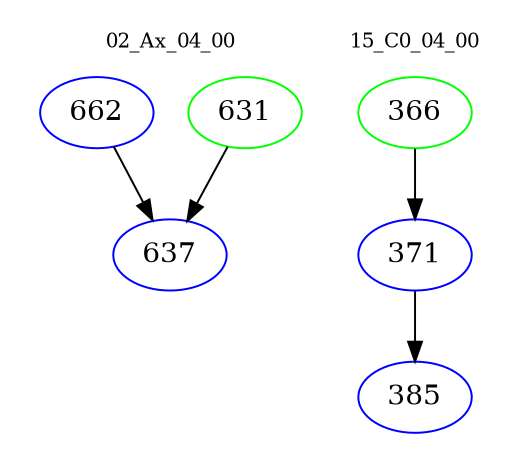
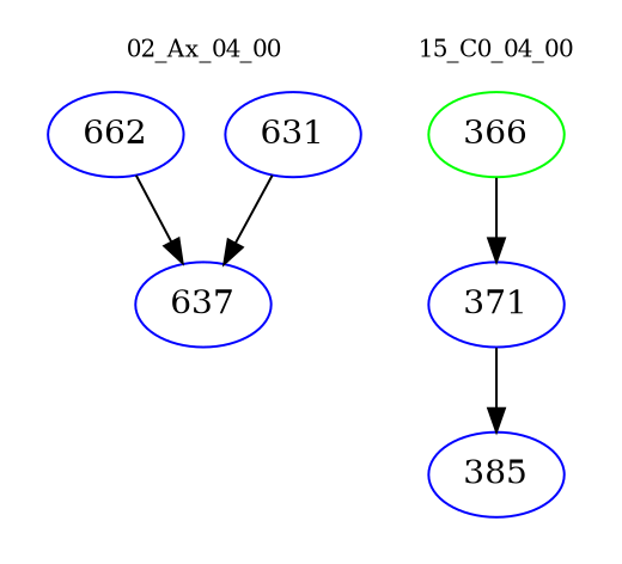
  digraph {
    node [color=blue]
    edge [color=black]
-   n1 [color=green label=631]
+   n1 [label=631]
    n2 [label=637]
    n3 [label=662]
    n4 [color=green label=366]
    n5 [label=371]
    n6 [label=385]
    subgraph cluster_1 {
      color=white
      fontsize=10
      label="02_Ax_04_00"
      n1
      n2
      n3
    }
    subgraph cluster_2 {
      color=white
      fontsize=10
      label="15_C0_04_00"
      n4
      n5
      n6
    }
    n1 -> n2
    n3 -> n2
    n4 -> n5
    n5 -> n6
  }
